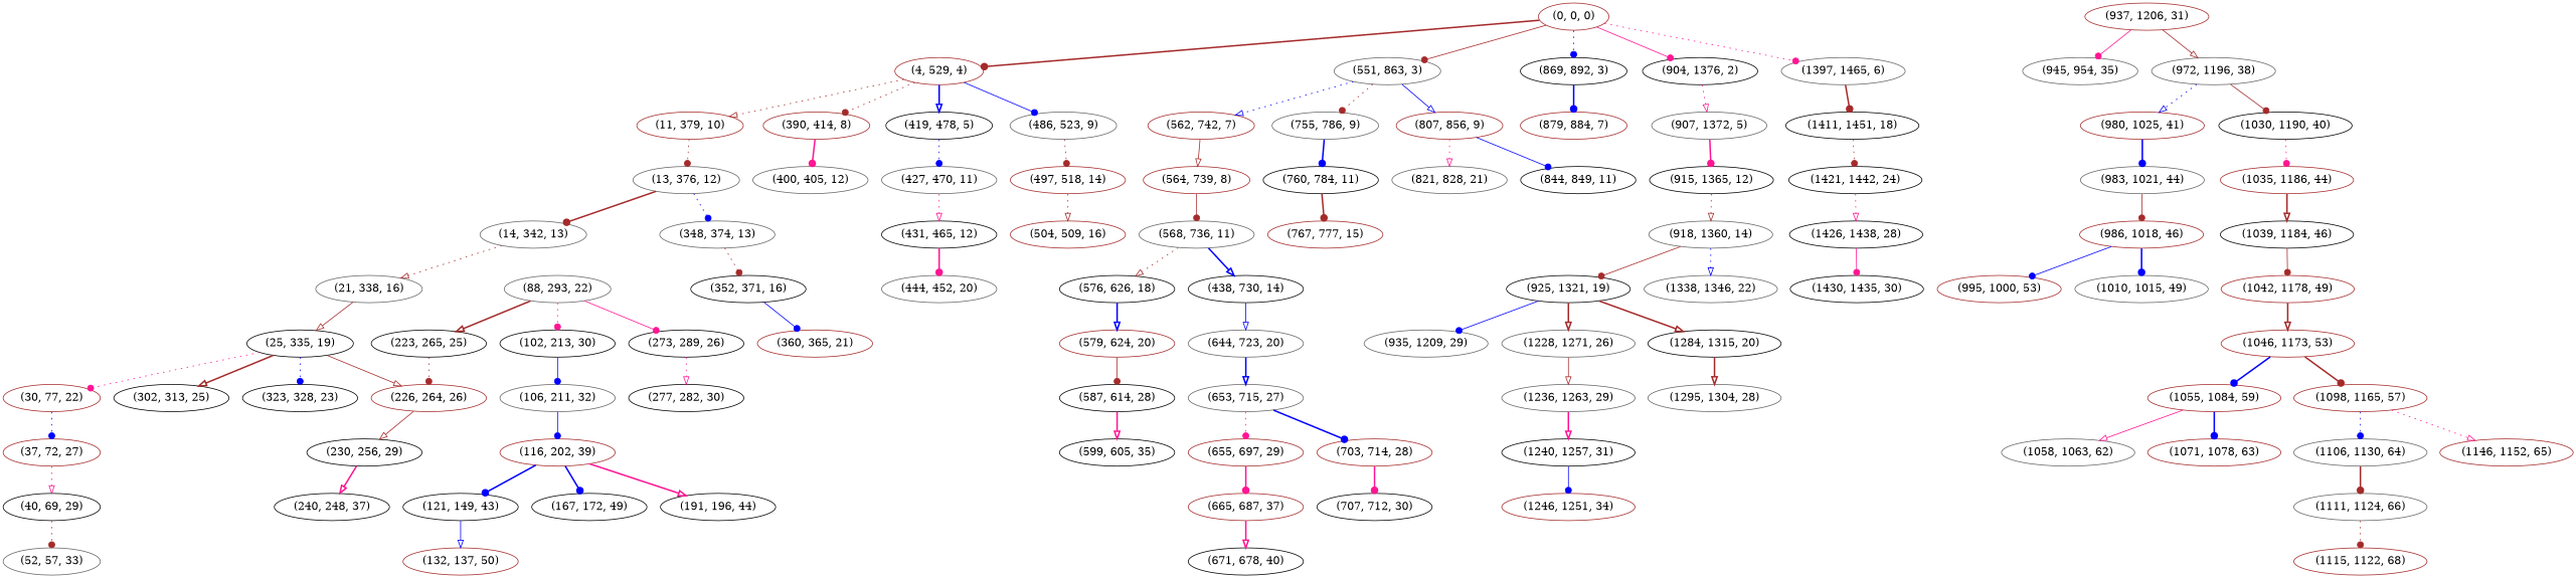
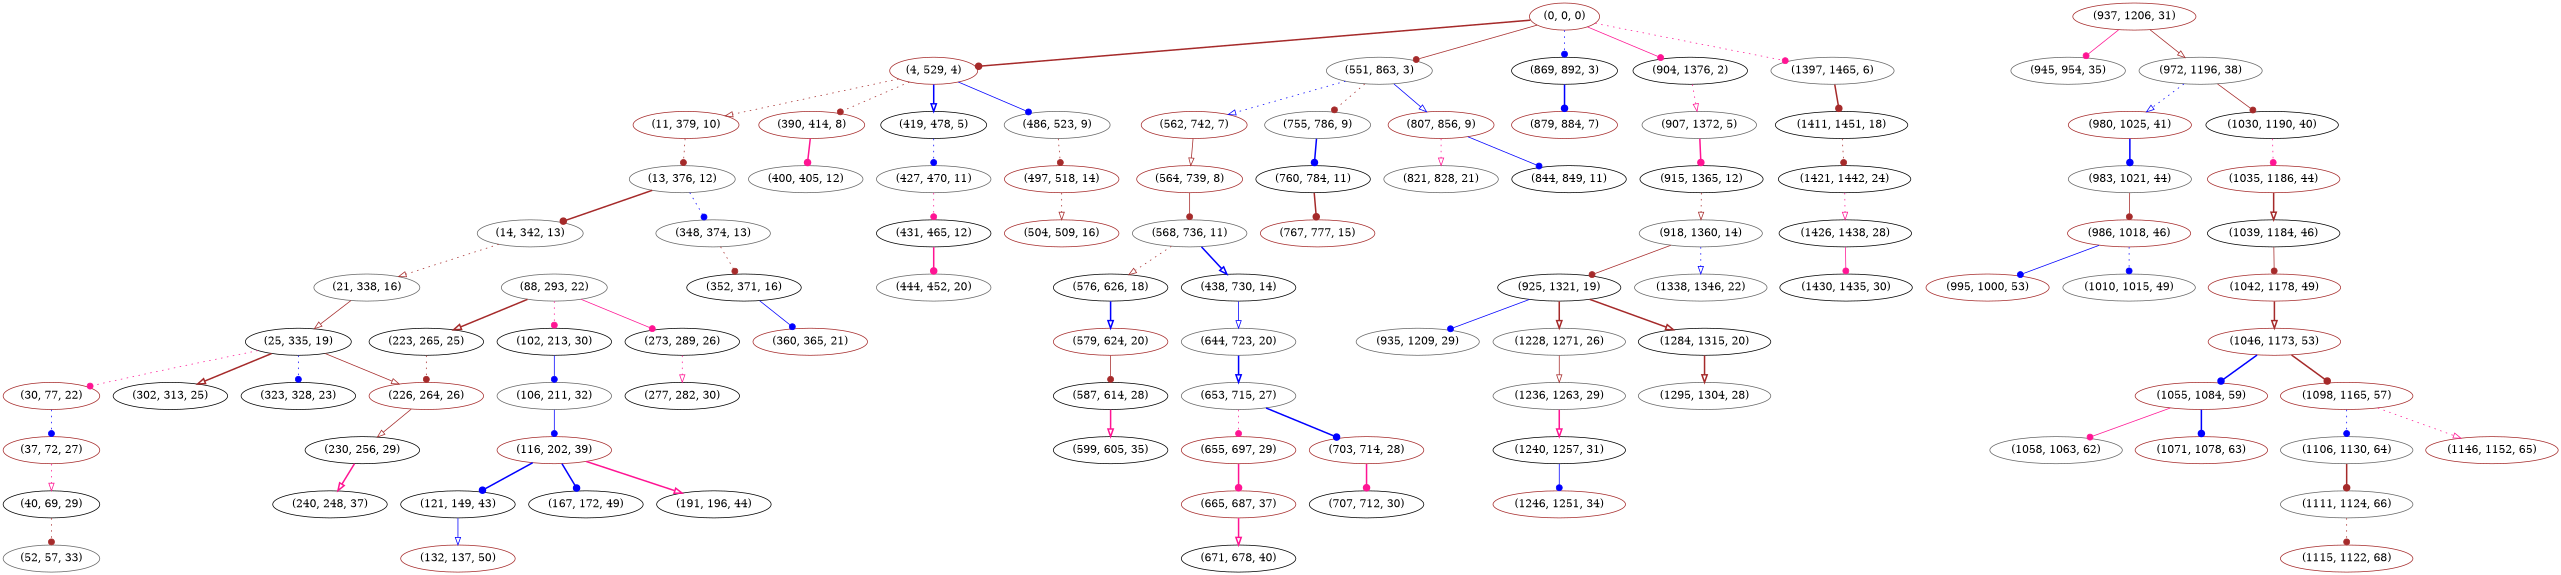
  digraph {
    node [color=black]
    edge [arrowhead=dot color=brown style=dotted]
    "(0, 0, 0)" [color=brown]
    "(4, 529, 4)" [color=brown]
    "(551, 863, 3)" [color=gray40]
    "(869, 892, 3)"
    "(904, 1376, 2)"
    "(1397, 1465, 6)" [color=gray40]
    "(11, 379, 10)" [color=brown]
    "(390, 414, 8)" [color=brown]
    "(419, 478, 5)"
    "(486, 523, 9)" [color=gray40]
    "(562, 742, 7)" [color=brown]
    "(755, 786, 9)" [color=gray40]
    "(807, 856, 9)" [color=brown]
    "(879, 884, 7)" [color=brown]
    "(907, 1372, 5)" [color=gray40]
    "(1411, 1451, 18)"
    "(13, 376, 12)" [color=gray40]
    "(400, 405, 12)" [color=gray40]
    "(427, 470, 11)" [color=gray40]
    "(497, 518, 14)" [color=brown]
    "(14, 342, 13)" [color=gray40]
    "(348, 374, 13)" [color=gray40]
    "(21, 338, 16)" [color=gray40]
    "(352, 371, 16)"
    "(25, 335, 19)"
    "(30, 77, 22)" [color=brown]
    "(302, 313, 25)"
    "(323, 328, 23)"
    "(226, 264, 26)" [color=brown]
    "(37, 72, 27)" [color=brown]
    "(88, 293, 22)" [color=gray40]
    "(102, 213, 30)"
    "(223, 265, 25)"
    "(273, 289, 26)"
    "(40, 69, 29)"
    "(52, 57, 33)" [color=gray40]
    "(106, 211, 32)" [color=gray40]
    "(277, 282, 30)"
    "(116, 202, 39)" [color=brown]
    "(121, 149, 43)"
    "(167, 172, 49)"
    "(191, 196, 44)"
    "(132, 137, 50)" [color=brown]
    "(230, 256, 29)"
    "(240, 248, 37)"
    "(360, 365, 21)" [color=brown]
    "(431, 465, 12)"
    "(444, 452, 20)" [color=gray40]
    "(504, 509, 16)" [color=brown]
    "(564, 739, 8)" [color=brown]
    "(760, 784, 11)"
    "(821, 828, 21)" [color=gray40]
    "(844, 849, 11)"
    "(568, 736, 11)" [color=gray40]
    "(576, 626, 18)"
    n56 [label="(438, 730, 14)"]
    "(579, 624, 20)" [color=brown]
    "(644, 723, 20)" [color=gray40]
    "(587, 614, 28)"
    "(599, 605, 35)"
    "(653, 715, 27)" [color=gray40]
    "(655, 697, 29)" [color=brown]
    "(703, 714, 28)" [color=brown]
    "(665, 687, 37)" [color=brown]
    "(707, 712, 30)"
    "(671, 678, 40)"
    "(767, 777, 15)" [color=brown]
    "(915, 1365, 12)"
    "(918, 1360, 14)" [color=gray40]
    "(925, 1321, 19)"
    "(1338, 1346, 22)" [color=gray40]
    "(935, 1209, 29)" [color=gray40]
    "(1228, 1271, 26)" [color=gray40]
    "(1284, 1315, 20)"
    "(1236, 1263, 29)" [color=gray40]
    "(1295, 1304, 28)" [color=gray40]
    "(945, 954, 35)" [color=gray40]
    "(937, 1206, 31)" [color=brown]
    "(972, 1196, 38)" [color=gray40]
    "(980, 1025, 41)" [color=brown]
    "(1030, 1190, 40)"
    "(983, 1021, 44)" [color=gray40]
    "(1035, 1186, 44)" [color=brown]
    "(986, 1018, 46)" [color=brown]
    "(995, 1000, 53)" [color=brown]
    "(1010, 1015, 49)" [color=gray40]
    "(1039, 1184, 46)"
    "(1042, 1178, 49)" [color=brown]
    "(1046, 1173, 53)" [color=brown]
    "(1055, 1084, 59)" [color=brown]
    "(1098, 1165, 57)" [color=brown]
    "(1058, 1063, 62)" [color=gray40]
    "(1071, 1078, 63)" [color=brown]
    "(1106, 1130, 64)" [color=gray40]
    "(1146, 1152, 65)" [color=brown]
    "(1111, 1124, 66)" [color=gray40]
    "(1115, 1122, 68)" [color=brown]
    "(1240, 1257, 31)"
    "(1246, 1251, 34)" [color=brown]
    "(1421, 1442, 24)"
    "(1426, 1438, 28)"
    "(1430, 1435, 30)"
    "(0, 0, 0)" -> "(4, 529, 4)" [style=bold]
    "(0, 0, 0)" -> "(551, 863, 3)" [style=solid]
    "(0, 0, 0)" -> "(869, 892, 3)" [color=blue]
    "(0, 0, 0)" -> "(904, 1376, 2)" [color=deeppink style=solid]
    "(0, 0, 0)" -> "(1397, 1465, 6)" [color=deeppink]
    "(4, 529, 4)" -> "(11, 379, 10)" [arrowhead=onormal]
    "(4, 529, 4)" -> "(390, 414, 8)"
    "(4, 529, 4)" -> "(419, 478, 5)" [arrowhead=onormal color=blue style=bold]
    "(4, 529, 4)" -> "(486, 523, 9)" [color=blue style=solid]
    "(551, 863, 3)" -> "(562, 742, 7)" [arrowhead=onormal color=blue]
    "(551, 863, 3)" -> "(755, 786, 9)"
    "(551, 863, 3)" -> "(807, 856, 9)" [arrowhead=onormal color=blue style=solid]
    "(869, 892, 3)" -> "(879, 884, 7)" [color=blue style=bold]
    "(904, 1376, 2)" -> "(907, 1372, 5)" [arrowhead=onormal color=deeppink]
    "(1397, 1465, 6)" -> "(1411, 1451, 18)" [style=bold]
    "(11, 379, 10)" -> "(13, 376, 12)"
    "(390, 414, 8)" -> "(400, 405, 12)" [color=deeppink style=bold]
    "(419, 478, 5)" -> "(427, 470, 11)" [color=blue]
    "(486, 523, 9)" -> "(497, 518, 14)"
    "(562, 742, 7)" -> "(564, 739, 8)" [arrowhead=onormal style=solid]
    "(755, 786, 9)" -> "(760, 784, 11)" [color=blue style=bold]
    "(807, 856, 9)" -> "(821, 828, 21)" [arrowhead=onormal color=deeppink]
    "(807, 856, 9)" -> "(844, 849, 11)" [color=blue style=solid]
    "(907, 1372, 5)" -> "(915, 1365, 12)" [color=deeppink style=bold]
    "(1411, 1451, 18)" -> "(1421, 1442, 24)"
    "(13, 376, 12)" -> "(14, 342, 13)" [style=bold]
    "(13, 376, 12)" -> "(348, 374, 13)" [color=blue]
-   "(427, 470, 11)" -> "(431, 465, 12)" [arrowhead=onormal color=deeppink]
+   "(427, 470, 11)" -> "(431, 465, 12)" [color=deeppink]
    "(497, 518, 14)" -> "(504, 509, 16)" [arrowhead=onormal]
    "(14, 342, 13)" -> "(21, 338, 16)" [arrowhead=onormal]
    "(348, 374, 13)" -> "(352, 371, 16)"
    "(21, 338, 16)" -> "(25, 335, 19)" [arrowhead=onormal style=solid]
    "(352, 371, 16)" -> "(360, 365, 21)" [color=blue style=solid]
    "(25, 335, 19)" -> "(30, 77, 22)" [color=deeppink]
    "(25, 335, 19)" -> "(302, 313, 25)" [arrowhead=onormal style=bold]
    "(25, 335, 19)" -> "(323, 328, 23)" [color=blue]
    "(25, 335, 19)" -> "(226, 264, 26)" [arrowhead=onormal style=solid]
    "(30, 77, 22)" -> "(37, 72, 27)" [color=blue]
    "(226, 264, 26)" -> "(230, 256, 29)" [arrowhead=onormal style=solid]
    "(37, 72, 27)" -> "(40, 69, 29)" [arrowhead=onormal color=deeppink]
    "(88, 293, 22)" -> "(102, 213, 30)" [color=deeppink]
    "(88, 293, 22)" -> "(223, 265, 25)" [arrowhead=onormal style=bold]
    "(88, 293, 22)" -> "(273, 289, 26)" [color=deeppink style=solid]
    "(102, 213, 30)" -> "(106, 211, 32)" [color=blue style=solid]
    "(223, 265, 25)" -> "(226, 264, 26)"
    "(273, 289, 26)" -> "(277, 282, 30)" [arrowhead=onormal color=deeppink]
    "(40, 69, 29)" -> "(52, 57, 33)"
    "(106, 211, 32)" -> "(116, 202, 39)" [color=blue style=solid]
    "(116, 202, 39)" -> "(121, 149, 43)" [color=blue style=bold]
    "(116, 202, 39)" -> "(167, 172, 49)" [color=blue style=bold]
    "(116, 202, 39)" -> "(191, 196, 44)" [arrowhead=onormal color=deeppink style=bold]
    "(121, 149, 43)" -> "(132, 137, 50)" [arrowhead=onormal color=blue style=solid]
    "(230, 256, 29)" -> "(240, 248, 37)" [arrowhead=onormal color=deeppink style=bold]
    "(431, 465, 12)" -> "(444, 452, 20)" [color=deeppink style=bold]
    "(564, 739, 8)" -> "(568, 736, 11)" [style=solid]
    "(760, 784, 11)" -> "(767, 777, 15)" [style=bold]
    "(568, 736, 11)" -> "(576, 626, 18)" [arrowhead=onormal]
    "(568, 736, 11)" -> n56 [arrowhead=onormal color=blue style=bold]
    "(576, 626, 18)" -> "(579, 624, 20)" [arrowhead=onormal color=blue style=bold]
    n56 -> "(644, 723, 20)" [arrowhead=onormal color=blue style=solid]
    "(579, 624, 20)" -> "(587, 614, 28)" [style=solid]
    "(644, 723, 20)" -> "(653, 715, 27)" [arrowhead=onormal color=blue style=bold]
    "(587, 614, 28)" -> "(599, 605, 35)" [arrowhead=onormal color=deeppink style=bold]
    "(653, 715, 27)" -> "(655, 697, 29)" [color=deeppink]
    "(653, 715, 27)" -> "(703, 714, 28)" [color=blue style=bold]
    "(655, 697, 29)" -> "(665, 687, 37)" [color=deeppink style=bold]
    "(703, 714, 28)" -> "(707, 712, 30)" [color=deeppink style=bold]
    "(665, 687, 37)" -> "(671, 678, 40)" [arrowhead=onormal color=deeppink style=bold]
    "(915, 1365, 12)" -> "(918, 1360, 14)" [arrowhead=onormal]
    "(918, 1360, 14)" -> "(925, 1321, 19)" [style=solid]
    "(918, 1360, 14)" -> "(1338, 1346, 22)" [arrowhead=onormal color=blue]
    "(925, 1321, 19)" -> "(935, 1209, 29)" [color=blue style=solid]
    "(925, 1321, 19)" -> "(1228, 1271, 26)" [arrowhead=onormal style=bold]
    "(925, 1321, 19)" -> "(1284, 1315, 20)" [arrowhead=onormal style=bold]
    "(1228, 1271, 26)" -> "(1236, 1263, 29)" [arrowhead=onormal style=solid]
    "(1284, 1315, 20)" -> "(1295, 1304, 28)" [arrowhead=onormal style=bold]
    "(1236, 1263, 29)" -> "(1240, 1257, 31)" [arrowhead=onormal color=deeppink style=bold]
    "(937, 1206, 31)" -> "(945, 954, 35)" [color=deeppink style=solid]
    "(937, 1206, 31)" -> "(972, 1196, 38)" [arrowhead=onormal style=solid]
    "(972, 1196, 38)" -> "(980, 1025, 41)" [arrowhead=onormal color=blue]
    "(972, 1196, 38)" -> "(1030, 1190, 40)" [style=solid]
    "(980, 1025, 41)" -> "(983, 1021, 44)" [color=blue style=bold]
    "(1030, 1190, 40)" -> "(1035, 1186, 44)" [color=deeppink]
    "(983, 1021, 44)" -> "(986, 1018, 46)" [style=solid]
    "(1035, 1186, 44)" -> "(1039, 1184, 46)" [arrowhead=onormal style=bold]
    "(986, 1018, 46)" -> "(995, 1000, 53)" [color=blue style=solid]
-   "(986, 1018, 46)" -> "(1010, 1015, 49)" [color=blue style=bold]
+   "(986, 1018, 46)" -> "(1010, 1015, 49)" [color=blue]
    "(1039, 1184, 46)" -> "(1042, 1178, 49)" [style=solid]
    "(1042, 1178, 49)" -> "(1046, 1173, 53)" [arrowhead=onormal style=bold]
    "(1046, 1173, 53)" -> "(1055, 1084, 59)" [color=blue style=bold]
    "(1046, 1173, 53)" -> "(1098, 1165, 57)" [style=bold]
-   "(1055, 1084, 59)" -> "(1058, 1063, 62)" [arrowhead=onormal color=deeppink style=solid]
+   "(1055, 1084, 59)" -> "(1058, 1063, 62)" [color=deeppink style=solid]
    "(1055, 1084, 59)" -> "(1071, 1078, 63)" [color=blue style=bold]
    "(1098, 1165, 57)" -> "(1106, 1130, 64)" [color=blue]
    "(1098, 1165, 57)" -> "(1146, 1152, 65)" [arrowhead=onormal color=deeppink]
    "(1106, 1130, 64)" -> "(1111, 1124, 66)" [style=bold]
    "(1111, 1124, 66)" -> "(1115, 1122, 68)"
    "(1240, 1257, 31)" -> "(1246, 1251, 34)" [color=blue style=solid]
    "(1421, 1442, 24)" -> "(1426, 1438, 28)" [arrowhead=onormal color=deeppink]
    "(1426, 1438, 28)" -> "(1430, 1435, 30)" [color=deeppink style=solid]
  }
